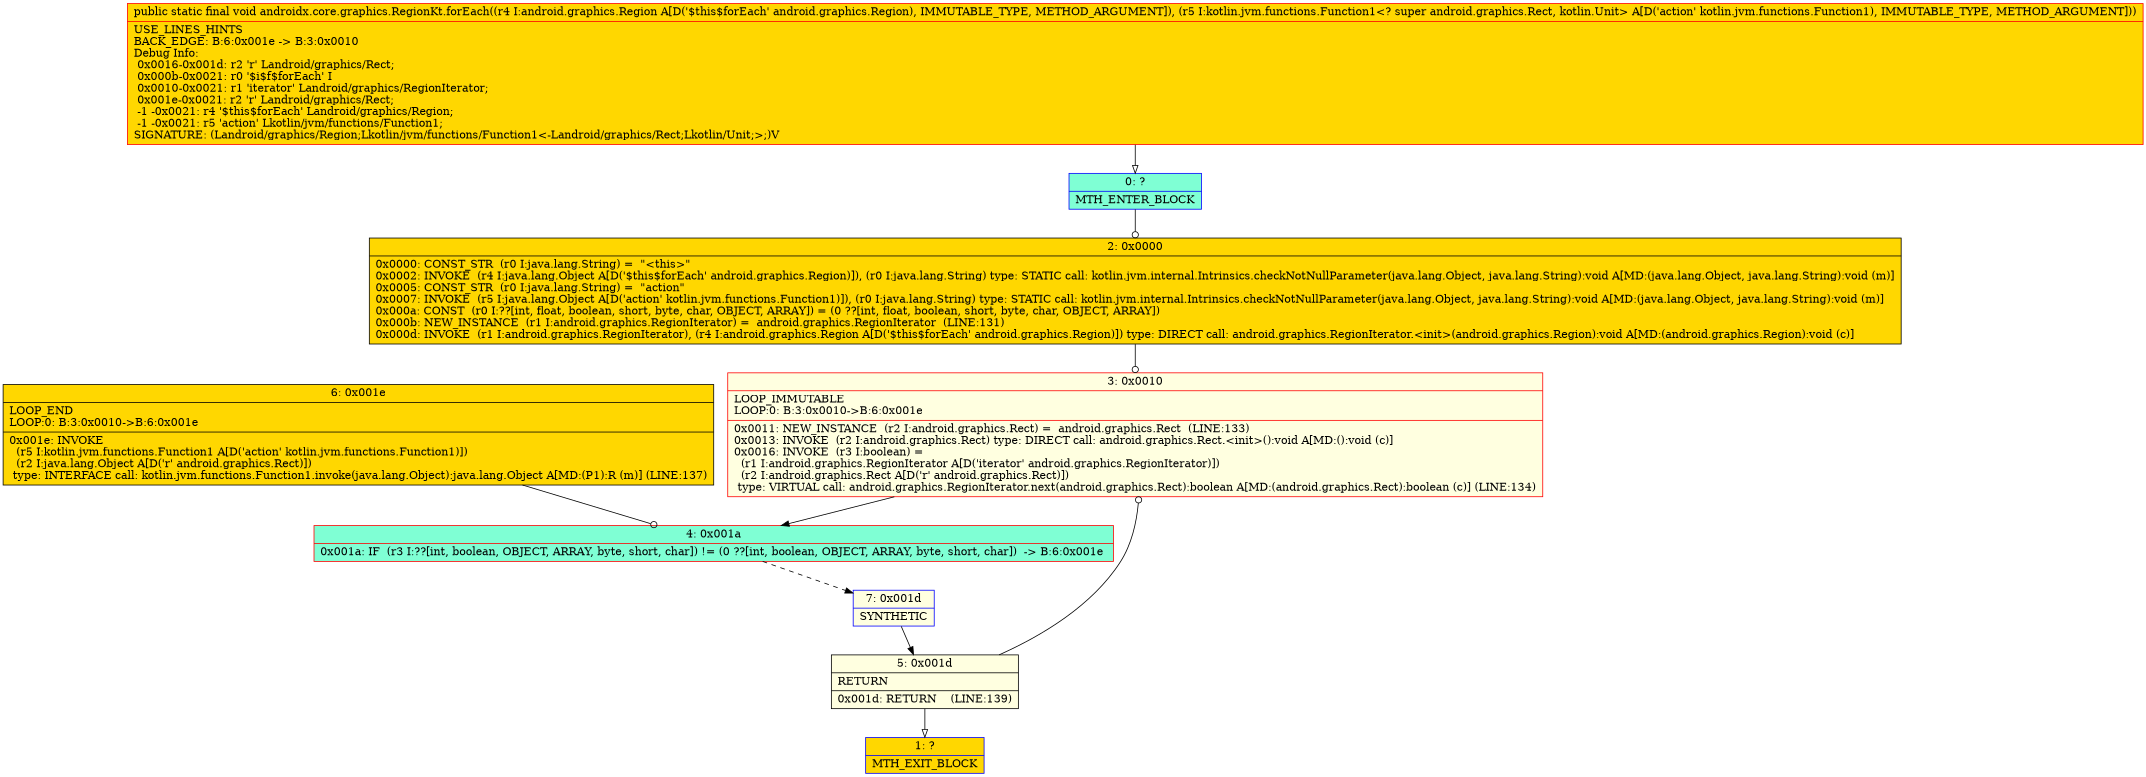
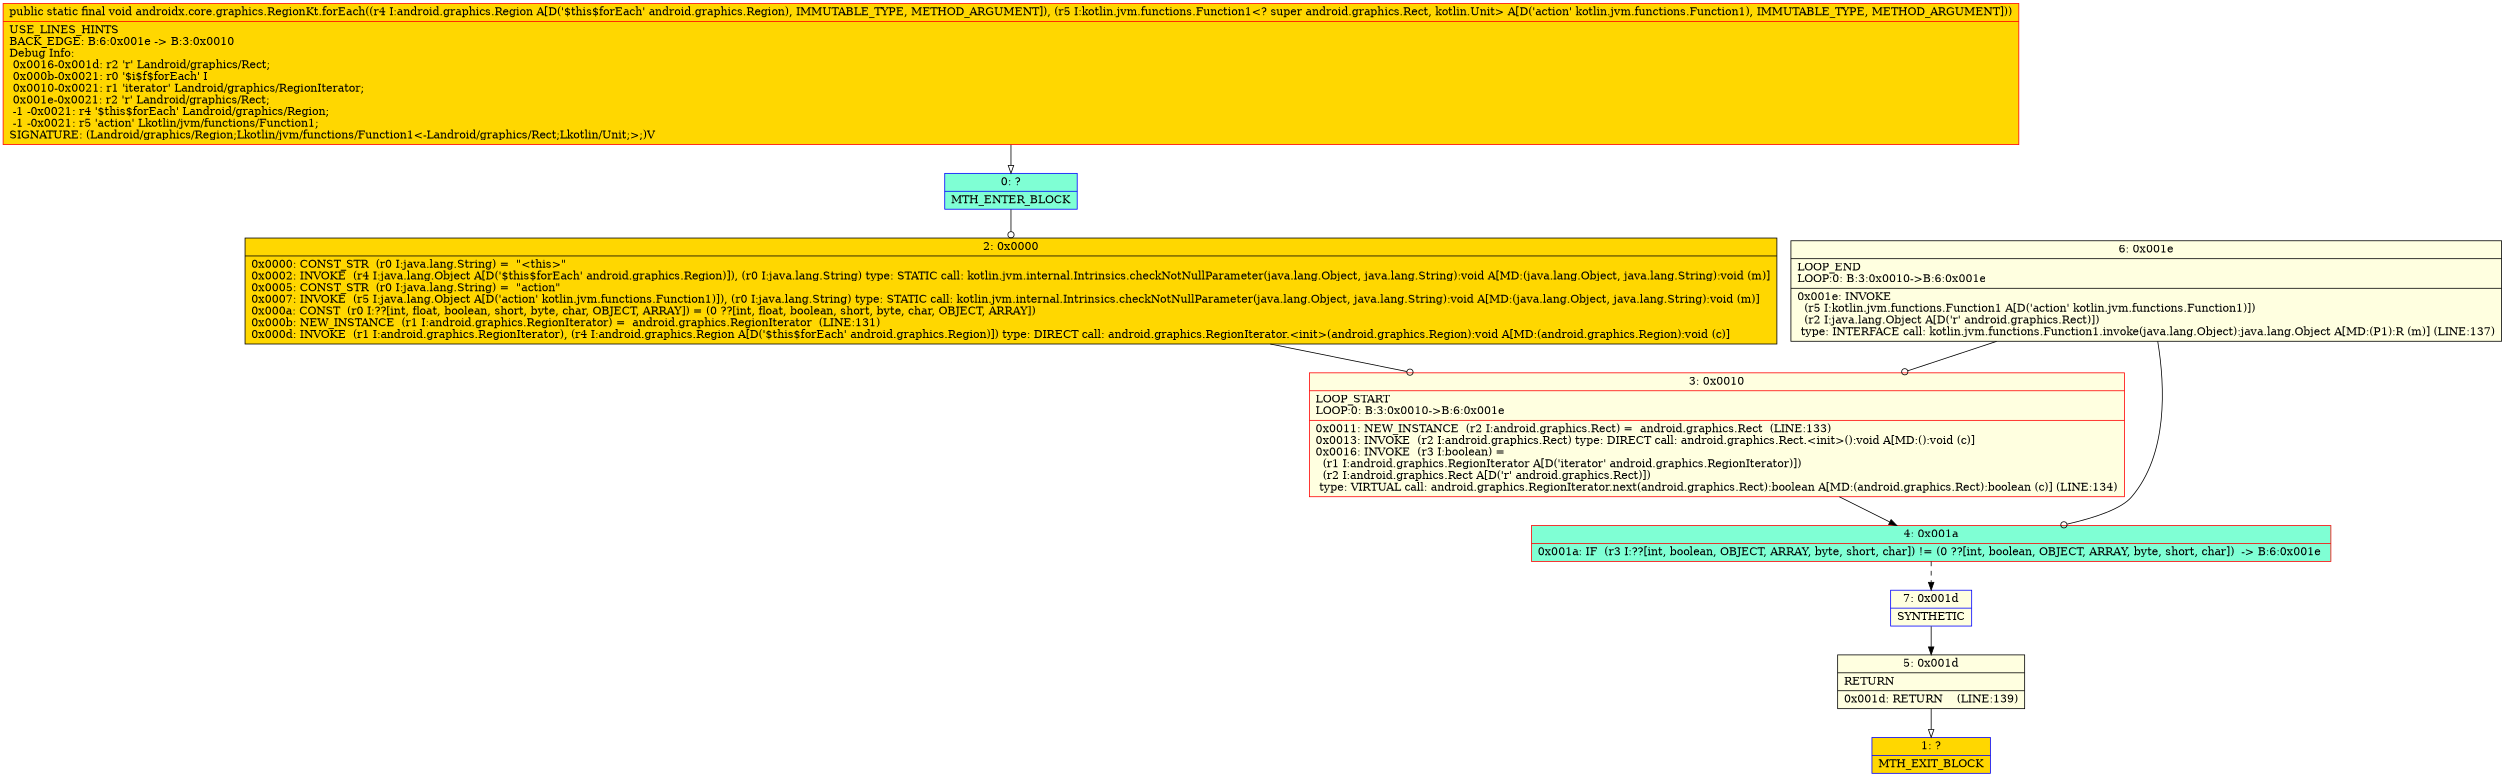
  digraph {
    node [color=blue fillcolor=gold shape=record style=filled]
    edge [arrowhead=odot]
    n1 [fillcolor=aquamarine label="{0\:\ ?|MTH_ENTER_BLOCK\l}"]
    n2 [color=black label="{2\:\ 0x0000|0x0000: CONST_STR  (r0 I:java.lang.String) =  \"\<this\>\" \l0x0002: INVOKE  (r4 I:java.lang.Object A[D('$this$forEach' android.graphics.Region)]), (r0 I:java.lang.String) type: STATIC call: kotlin.jvm.internal.Intrinsics.checkNotNullParameter(java.lang.Object, java.lang.String):void A[MD:(java.lang.Object, java.lang.String):void (m)]\l0x0005: CONST_STR  (r0 I:java.lang.String) =  \"action\" \l0x0007: INVOKE  (r5 I:java.lang.Object A[D('action' kotlin.jvm.functions.Function1)]), (r0 I:java.lang.String) type: STATIC call: kotlin.jvm.internal.Intrinsics.checkNotNullParameter(java.lang.Object, java.lang.String):void A[MD:(java.lang.Object, java.lang.String):void (m)]\l0x000a: CONST  (r0 I:??[int, float, boolean, short, byte, char, OBJECT, ARRAY]) = (0 ??[int, float, boolean, short, byte, char, OBJECT, ARRAY]) \l0x000b: NEW_INSTANCE  (r1 I:android.graphics.RegionIterator) =  android.graphics.RegionIterator  (LINE:131)\l0x000d: INVOKE  (r1 I:android.graphics.RegionIterator), (r4 I:android.graphics.Region A[D('$this$forEach' android.graphics.Region)]) type: DIRECT call: android.graphics.RegionIterator.\<init\>(android.graphics.Region):void A[MD:(android.graphics.Region):void (c)]\l}"]
-   n3 [color=red fillcolor=lightyellow label="{3\:\ 0x0010|LOOP_IMMUTABLE\lLOOP:0: B:3:0x0010\-\>B:6:0x001e\l|0x0011: NEW_INSTANCE  (r2 I:android.graphics.Rect) =  android.graphics.Rect  (LINE:133)\l0x0013: INVOKE  (r2 I:android.graphics.Rect) type: DIRECT call: android.graphics.Rect.\<init\>():void A[MD:():void (c)]\l0x0016: INVOKE  (r3 I:boolean) = \l  (r1 I:android.graphics.RegionIterator A[D('iterator' android.graphics.RegionIterator)])\l  (r2 I:android.graphics.Rect A[D('r' android.graphics.Rect)])\l type: VIRTUAL call: android.graphics.RegionIterator.next(android.graphics.Rect):boolean A[MD:(android.graphics.Rect):boolean (c)] (LINE:134)\l}"]
+   n3 [color=red fillcolor=lightyellow label="{3\:\ 0x0010|LOOP_START\lLOOP:0: B:3:0x0010\-\>B:6:0x001e\l|0x0011: NEW_INSTANCE  (r2 I:android.graphics.Rect) =  android.graphics.Rect  (LINE:133)\l0x0013: INVOKE  (r2 I:android.graphics.Rect) type: DIRECT call: android.graphics.Rect.\<init\>():void A[MD:():void (c)]\l0x0016: INVOKE  (r3 I:boolean) = \l  (r1 I:android.graphics.RegionIterator A[D('iterator' android.graphics.RegionIterator)])\l  (r2 I:android.graphics.Rect A[D('r' android.graphics.Rect)])\l type: VIRTUAL call: android.graphics.RegionIterator.next(android.graphics.Rect):boolean A[MD:(android.graphics.Rect):boolean (c)] (LINE:134)\l}"]
    n4 [color=red fillcolor=aquamarine label="{4\:\ 0x001a|0x001a: IF  (r3 I:??[int, boolean, OBJECT, ARRAY, byte, short, char]) != (0 ??[int, boolean, OBJECT, ARRAY, byte, short, char])  \-\> B:6:0x001e \l}"]
    n5 [fillcolor=lightyellow label="{7\:\ 0x001d|SYNTHETIC\l}"]
-   n6 [color=black label="{6\:\ 0x001e|LOOP_END\lLOOP:0: B:3:0x0010\-\>B:6:0x001e\l|0x001e: INVOKE  \l  (r5 I:kotlin.jvm.functions.Function1 A[D('action' kotlin.jvm.functions.Function1)])\l  (r2 I:java.lang.Object A[D('r' android.graphics.Rect)])\l type: INTERFACE call: kotlin.jvm.functions.Function1.invoke(java.lang.Object):java.lang.Object A[MD:(P1):R (m)] (LINE:137)\l}"]
+   n6 [color=black fillcolor=lightyellow label="{6\:\ 0x001e|LOOP_END\lLOOP:0: B:3:0x0010\-\>B:6:0x001e\l|0x001e: INVOKE  \l  (r5 I:kotlin.jvm.functions.Function1 A[D('action' kotlin.jvm.functions.Function1)])\l  (r2 I:java.lang.Object A[D('r' android.graphics.Rect)])\l type: INTERFACE call: kotlin.jvm.functions.Function1.invoke(java.lang.Object):java.lang.Object A[MD:(P1):R (m)] (LINE:137)\l}"]
    n7 [color=black fillcolor=lightyellow label="{5\:\ 0x001d|RETURN\l|0x001d: RETURN    (LINE:139)\l}"]
    n8 [label="{1\:\ ?|MTH_EXIT_BLOCK\l}"]
    n9 [color=red label="{public static final void androidx.core.graphics.RegionKt.forEach((r4 I:android.graphics.Region A[D('$this$forEach' android.graphics.Region), IMMUTABLE_TYPE, METHOD_ARGUMENT]), (r5 I:kotlin.jvm.functions.Function1\<? super android.graphics.Rect, kotlin.Unit\> A[D('action' kotlin.jvm.functions.Function1), IMMUTABLE_TYPE, METHOD_ARGUMENT]))  | USE_LINES_HINTS\lBACK_EDGE: B:6:0x001e \-\> B:3:0x0010\lDebug Info:\l  0x0016\-0x001d: r2 'r' Landroid\/graphics\/Rect;\l  0x000b\-0x0021: r0 '$i$f$forEach' I\l  0x0010\-0x0021: r1 'iterator' Landroid\/graphics\/RegionIterator;\l  0x001e\-0x0021: r2 'r' Landroid\/graphics\/Rect;\l  \-1 \-0x0021: r4 '$this$forEach' Landroid\/graphics\/Region;\l  \-1 \-0x0021: r5 'action' Lkotlin\/jvm\/functions\/Function1;\lSIGNATURE: (Landroid\/graphics\/Region;Lkotlin\/jvm\/functions\/Function1\<\-Landroid\/graphics\/Rect;Lkotlin\/Unit;\>;)V\l}"]
    n1 -> n2
    n2 -> n3
    n3 -> n4 [arrowhead=normal]
    n4 -> n5 [arrowhead=normal style=dashed]
    n5 -> n7 [arrowhead=normal]
-   n7 -> n3
+   n6 -> n3
    n6 -> n4
    n7 -> n8 [arrowhead=onormal]
    n9 -> n1 [arrowhead=onormal]
  }
